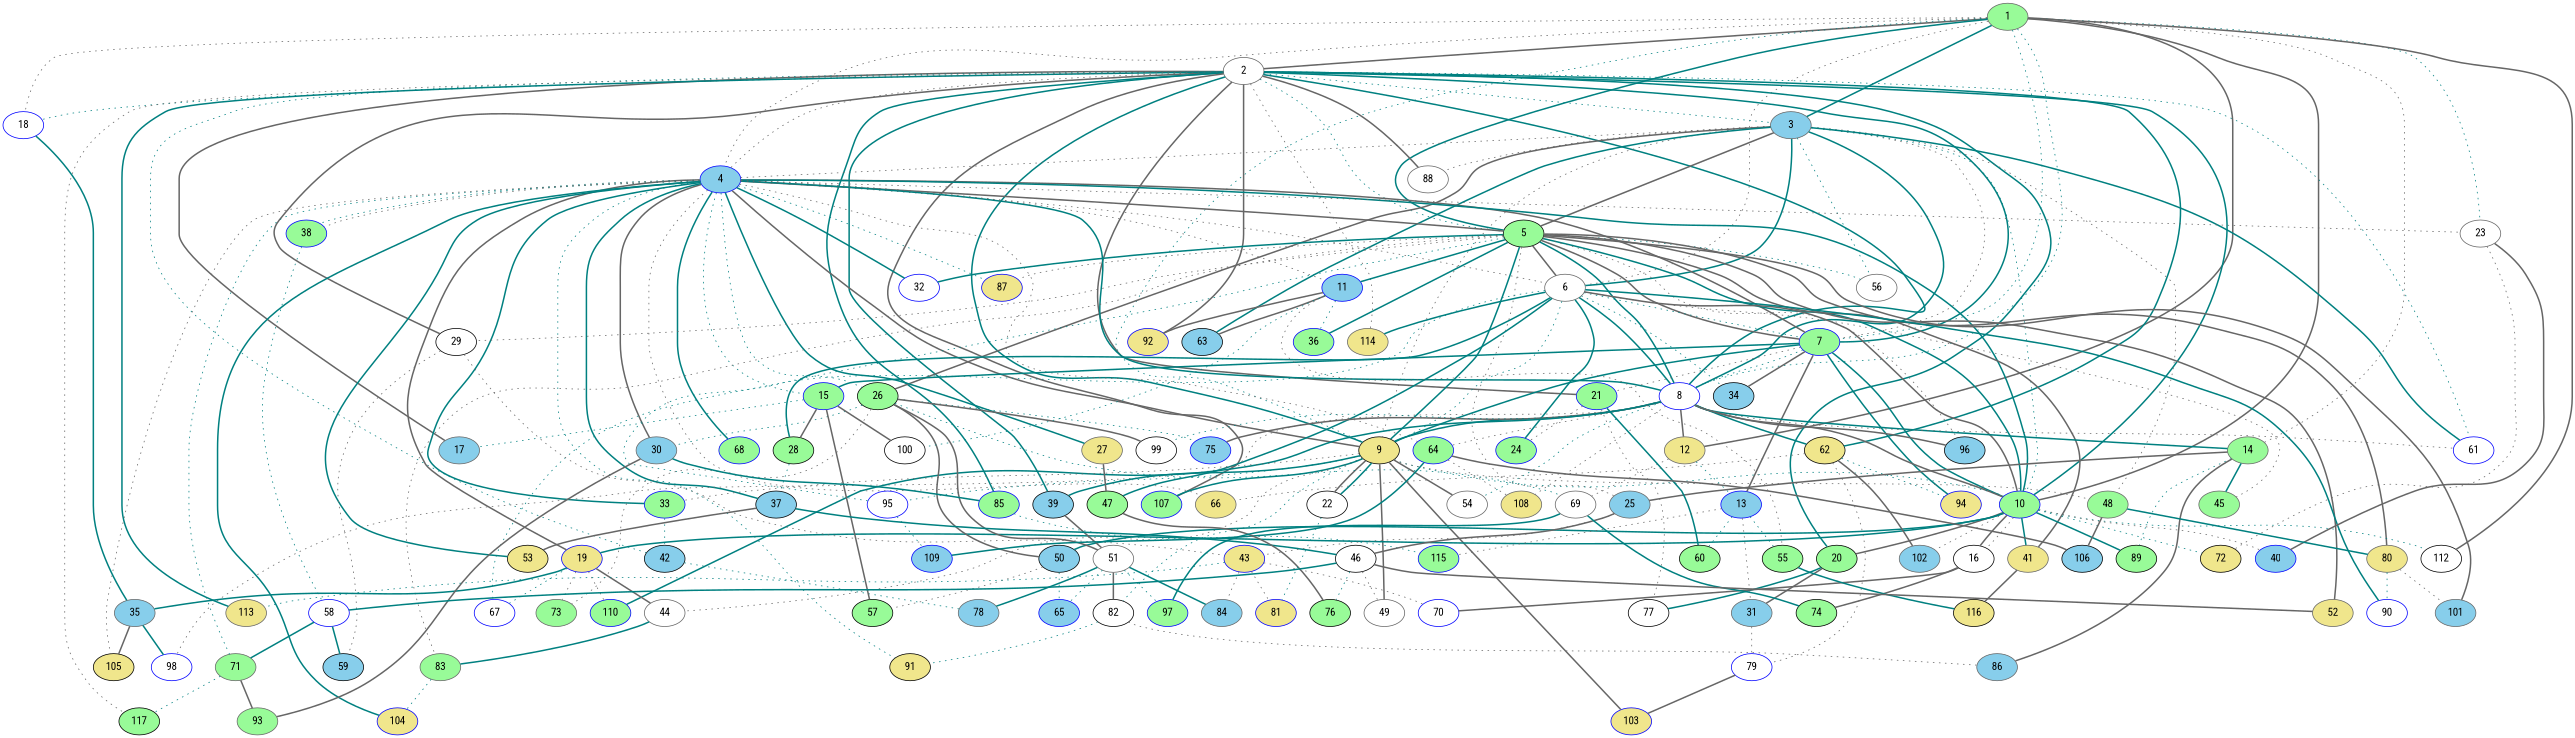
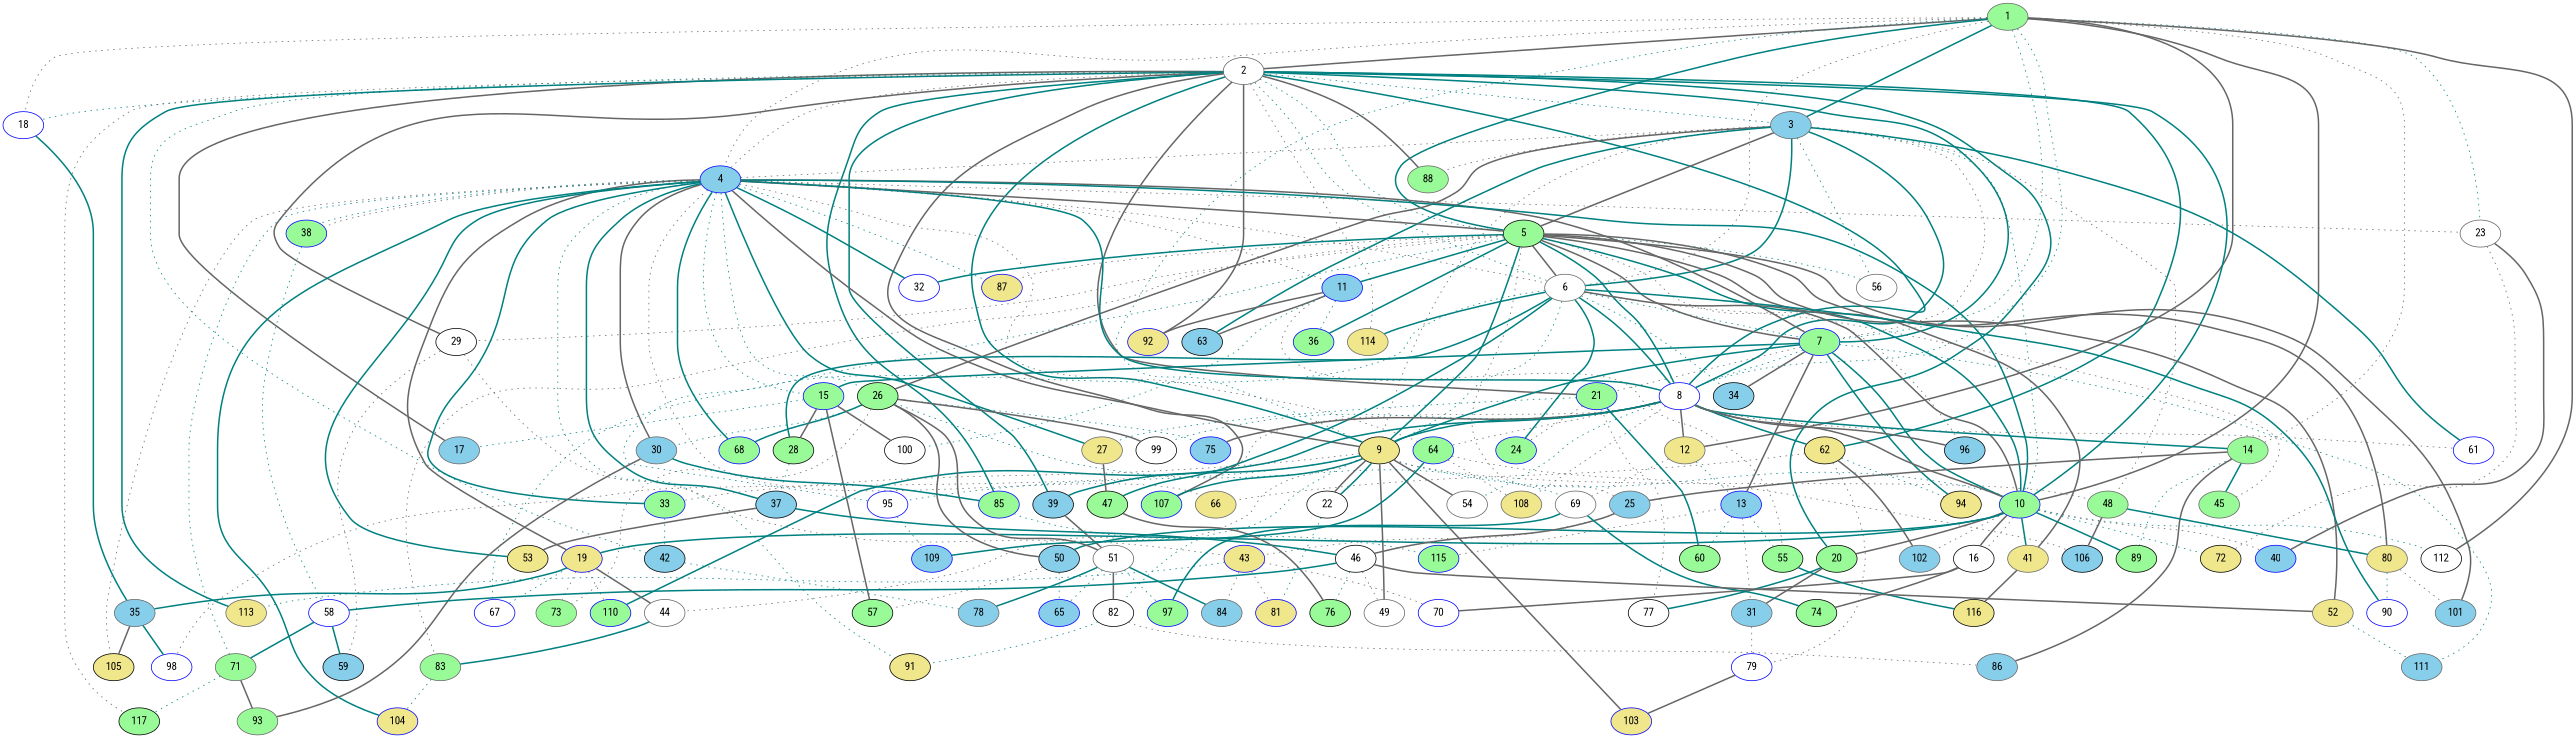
  graph {
    fontname="Roboto Condensed"
    node [color=blue fillcolor=palegreen fontname="Roboto Condensed" style=filled]
    edge [color=teal fontname="Roboto Condensed" style=bold]
    1 [color=gray40]
    2 [color=gray40 fillcolor=white]
    3 [color=gray40 fillcolor=skyblue]
    4 [fillcolor=skyblue]
    5 [color=black]
    6 [color=gray40 fillcolor=white]
    7
    8 [fillcolor=white]
    9 [color=black fillcolor=khaki]
    10
    12 [color=gray40 fillcolor=khaki]
    14 [color=gray40]
    18 [fillcolor=white]
    23 [color=gray40 fillcolor=white]
    112 [color=black fillcolor=white]
    17 [color=gray40 fillcolor=skyblue]
    20 [color=black]
    21
    29 [color=black fillcolor=white]
    39 [color=black fillcolor=skyblue]
    42 [color=black fillcolor=skyblue]
    62 [color=black fillcolor=khaki]
    85
-   88 [color=gray40 fillcolor=white]
+   88 [color=gray40]
    92 [fillcolor=khaki]
    107
    113 [color=gray40 fillcolor=khaki]
    114 [color=gray40 fillcolor=khaki]
    117 [color=black]
    26 [color=black]
    48 [color=gray40]
    56 [color=gray40 fillcolor=white]
    61 [fillcolor=white]
    63 [color=black fillcolor=skyblue]
    11 [fillcolor=skyblue]
    15
    19 [fillcolor=khaki]
    27 [color=gray40 fillcolor=khaki]
    30 [color=gray40 fillcolor=skyblue]
    32 [fillcolor=white]
    33
    37 [color=black fillcolor=skyblue]
    38
    53 [color=black fillcolor=khaki]
    64
    66 [color=gray40 fillcolor=khaki]
    68
    71 [color=gray40]
    87 [fillcolor=khaki]
    91 [color=black fillcolor=khaki]
    104 [fillcolor=khaki]
    105 [color=black fillcolor=khaki]
    25 [color=gray40 fillcolor=skyblue]
    36
    41 [color=gray40 fillcolor=khaki]
    52 [color=gray40 fillcolor=khaki]
    80 [color=gray40 fillcolor=khaki]
    83 [color=gray40]
    95 [fillcolor=white]
    96 [color=black fillcolor=skyblue]
    101 [color=gray40 fillcolor=skyblue]
    24
    28 [color=black]
    34 [color=black fillcolor=skyblue]
    45 [color=gray40]
    47 [color=black]
    67 [fillcolor=white]
    90 [fillcolor=white]
    13 [fillcolor=skyblue]
-   94 [fillcolor=khaki]
+   94 [color=black fillcolor=khaki]
+   111 [color=gray40 fillcolor=skyblue]
    54 [color=gray40 fillcolor=white]
    75 [fillcolor=skyblue]
    98 [fillcolor=white]
    99 [color=black fillcolor=white]
    108 [color=gray40 fillcolor=khaki]
    110
    22 [color=black fillcolor=white]
    44 [color=gray40 fillcolor=white]
    49 [color=gray40 fillcolor=white]
    82 [color=black fillcolor=white]
    103 [fillcolor=khaki]
    16 [color=black fillcolor=white]
    40 [fillcolor=skyblue]
    50 [color=black fillcolor=skyblue]
    72 [color=black fillcolor=khaki]
    89 [color=black]
    102 [color=gray40 fillcolor=skyblue]
    69 [color=gray40 fillcolor=white]
    86 [color=gray40 fillcolor=skyblue]
    35 [color=gray40 fillcolor=skyblue]
    31 [color=gray40 fillcolor=skyblue]
    77 [color=black fillcolor=white]
    60 [color=black]
    43 [fillcolor=khaki]
    59 [color=black fillcolor=skyblue]
    51 [color=gray40 fillcolor=white]
    78 [color=gray40 fillcolor=skyblue]
    79 [fillcolor=white]
    115
    73 [color=gray40]
    106 [color=black fillcolor=skyblue]
    55 [color=black]
    100 [color=black fillcolor=white]
    57 [color=black]
    93 [color=gray40]
    46 [color=black fillcolor=white]
    58 [fillcolor=white]
    109 [fillcolor=skyblue]
    116 [color=black fillcolor=khaki]
    76 [color=black]
    81 [fillcolor=khaki]
    70 [fillcolor=white]
    74 [color=black]
    65 [fillcolor=skyblue]
    97
    84 [color=gray40 fillcolor=skyblue]
    1 -- 2 [color=gray40]
    1 -- 3
    1 -- 4 [color=gray40 style=dotted]
    1 -- 5
    1 -- 6 [color=gray40 style=dotted]
    1 -- 7 [style=dotted]
    1 -- 8 [style=dotted]
    1 -- 9 [style=dotted]
    1 -- 10 [color=gray40]
    1 -- 12 [color=gray40]
    1 -- 14 [color=gray40 style=dotted]
    1 -- 18 [color=gray40 style=dotted]
    1 -- 23 [style=dotted]
    1 -- 112 [color=gray40]
    2 -- 3 [style=dotted]
    2 -- 4 [color=gray40 style=dotted]
    2 -- 5 [style=dotted]
-   2 -- 61 [style=dotted]
+   2 -- 6 [style=dotted]
    2 -- 7
    2 -- 8
    2 -- 9
    2 -- 10
    2 -- 18 [style=dotted]
    2 -- 17 [color=gray40]
    2 -- 20
    2 -- 21 [color=gray40]
    2 -- 29 [color=gray40]
    2 -- 39
    2 -- 42 [style=dotted]
    2 -- 62
    2 -- 85
    2 -- 88 [color=gray40]
    2 -- 92 [color=gray40]
    2 -- 107 [color=gray40]
    2 -- 113
    2 -- 114 [color=gray40 style=dotted]
    2 -- 117 [color=gray40 style=dotted]
    3 -- 4 [color=gray40 style=dotted]
    3 -- 5 [color=gray40]
    3 -- 6
    3 -- 7 [color=gray40 style=dotted]
    3 -- 8
    3 -- 9 [color=gray40 style=dotted]
    3 -- 10 [style=dotted]
    3 -- 88 [color=gray40 style=dotted]
    3 -- 26 [color=gray40]
    3 -- 48 [color=gray40 style=dotted]
    3 -- 56 [style=dotted]
    3 -- 61
    3 -- 63
    4 -- 5 [color=gray40]
    4 -- 6 [color=gray40 style=dotted]
    4 -- 7 [color=gray40]
    4 -- 8
    4 -- 9 [color=gray40]
    4 -- 10
    4 -- 23 [color=gray40 style=dotted]
    4 -- 26 [style=dotted]
    4 -- 11 [color=gray40 style=dotted]
    4 -- 15 [style=dotted]
    4 -- 19 [color=gray40]
    4 -- 27
    4 -- 30 [color=gray40]
    4 -- 32
    4 -- 33
    4 -- 37
    4 -- 38 [style=dotted]
    4 -- 38 [color=gray40 style=dotted]
    4 -- 53
    4 -- 64 [color=gray40 style=dotted]
    4 -- 66 [color=gray40 style=dotted]
    4 -- 68
    4 -- 71 [style=dotted]
    4 -- 87 [style=dotted]
    4 -- 91 [style=dotted]
    4 -- 104
    4 -- 105 [color=gray40 style=dotted]
    5 -- 6 [color=gray40]
    5 -- 7 [color=gray40]
    5 -- 8
    5 -- 9
    5 -- 10
    5 -- 29 [color=gray40 style=dotted]
    5 -- 56 [style=dotted]
    5 -- 11
    5 -- 32
    5 -- 87 [color=gray40 style=dotted]
    5 -- 25 [color=gray40 style=dotted]
    5 -- 36
    5 -- 41 [color=gray40]
    5 -- 52 [color=gray40]
    5 -- 80 [color=gray40]
    5 -- 83 [color=gray40 style=dotted]
    5 -- 95 [style=dotted]
    5 -- 96 [color=gray40 style=dotted]
    5 -- 101 [color=gray40]
    6 -- 7 [style=dotted]
    6 -- 8
    6 -- 9 [style=dotted]
    6 -- 10 [color=gray40]
    6 -- 114
    6 -- 24
    6 -- 28
    6 -- 34 [style=dotted]
    6 -- 45 [color=gray40 style=dotted]
    6 -- 47
    6 -- 67 [style=dotted]
    6 -- 90
    7 -- 8 [style=dotted]
    7 -- 9
    7 -- 10
    7 -- 21 [color=gray40 style=dotted]
    7 -- 15
    7 -- 34 [color=gray40]
    7 -- 13 [color=gray40]
    7 -- 94
+   7 -- 111 [style=dotted]
    8 -- 9
    8 -- 10 [color=gray40]
    8 -- 12 [color=gray40]
    8 -- 14
    8 -- 62
    8 -- 61 [color=gray40 style=dotted]
    8 -- 64 [color=gray40 style=dotted]
    8 -- 96 [color=gray40]
    8 -- 54 [style=dotted]
    8 -- 75 [color=gray40]
    8 -- 98 [color=gray40 style=dotted]
    8 -- 99 [style=dotted]
    8 -- 108 [color=gray40 style=dotted]
    8 -- 110
    9 -- 10 [style=dotted]
    9 -- 39
    9 -- 107
    9 -- 48 [color=gray40 style=dotted]
    9 -- 33 [color=gray40 style=dotted]
    9 -- 95 [style=dotted]
    9 -- 54 [color=gray40]
    9 -- 22 [color=gray40]
    9 -- 22
    9 -- 44 [color=gray40 style=dotted]
    9 -- 49 [color=gray40]
    9 -- 82 [style=dotted]
    9 -- 103 [color=gray40]
    10 -- 112 [style=dotted]
    10 -- 20 [color=gray40]
    10 -- 19
    10 -- 41
    10 -- 16 [color=gray40]
    10 -- 16 [color=gray40 style=dotted]
    10 -- 40 [color=gray40 style=dotted]
    10 -- 50
    10 -- 72 [style=dotted]
    10 -- 89
    10 -- 102 [color=gray40 style=dotted]
    12 -- 13 [style=dotted]
    12 -- 69 [color=gray40 style=dotted]
    14 -- 25 [color=gray40]
    14 -- 45
    14 -- 89 [style=dotted]
    14 -- 86 [color=gray40]
    18 -- 35
    23 -- 40 [color=gray40]
    23 -- 72 [color=gray40 style=dotted]
    20 -- 31 [color=gray40]
    20 -- 77
+   21 -- 27 [style=dotted]
    21 -- 24 [color=gray40 style=dotted]
    21 -- 77 [color=gray40 style=dotted]
    21 -- 60
    29 -- 43 [color=gray40 style=dotted]
    29 -- 59 [color=gray40 style=dotted]
    39 -- 51 [color=gray40]
    42 -- 78 [style=dotted]
    62 -- 66 [color=gray40 style=dotted]
    62 -- 94 [style=dotted]
    62 -- 102 [color=gray40]
    62 -- 79 [color=gray40 style=dotted]
    85 -- 115 [style=dotted]
    26 -- 30 [style=dotted]
+   26 -- 68
    26 -- 75 [style=dotted]
    26 -- 99 [color=gray40]
    26 -- 50 [color=gray40]
    26 -- 69 [style=dotted]
    26 -- 51 [color=gray40]
    26 -- 73 [color=gray40 style=dotted]
    48 -- 80
    48 -- 106 [color=gray40]
    11 -- 92 [color=gray40]
    11 -- 63 [color=gray40]
    11 -- 36 [style=dotted]
    11 -- 55 [color=gray40 style=dotted]
    11 -- 100 [style=dotted]
    15 -- 17 [style=dotted]
    15 -- 28 [color=gray40]
    15 -- 100 [color=gray40]
    15 -- 57 [color=gray40]
    19 -- 67 [style=dotted]
    19 -- 110 [color=gray40 style=dotted]
    19 -- 44 [color=gray40]
    19 -- 35
    19 -- 73 [color=gray40 style=dotted]
    27 -- 47 [color=gray40]
    30 -- 85
    30 -- 93 [color=gray40]
    33 -- 42 [style=dotted]
    37 -- 53 [color=gray40]
    37 -- 46
    38 -- 58 [style=dotted]
    64 -- 108 [color=gray40 style=dotted]
-   64 -- 106 [color=gray40]
+   64 -- 106 [color=gray40 style=dotted]
    64 -- 109
    71 -- 117 [style=dotted]
    71 -- 93 [color=gray40]
    25 -- 43 [color=gray40 style=dotted]
    25 -- 46 [color=gray40]
    41 -- 116 [color=gray40]
+   52 -- 111 [style=dotted]
    80 -- 101 [color=gray40 style=dotted]
    80 -- 90 [style=dotted]
    83 -- 104 [style=dotted]
    95 -- 109 [style=dotted]
    28 -- 37 [style=dotted]
    47 -- 76 [color=gray40]
    13 -- 31 [color=gray40 style=dotted]
    13 -- 60 [style=dotted]
    13 -- 115 [color=gray40 style=dotted]
    13 -- 55 [style=dotted]
    22 -- 81 [style=dotted]
    44 -- 83
    82 -- 91 [style=dotted]
    82 -- 86 [color=gray40 style=dotted]
    16 -- 70 [color=gray40]
    16 -- 74 [color=gray40]
    50 -- 57 [color=gray40 style=dotted]
    50 -- 65 [style=dotted]
    69 -- 74
    69 -- 97
    35 -- 105 [color=gray40]
    35 -- 98
    31 -- 79 [color=gray40 style=dotted]
    43 -- 113 [style=dotted]
    43 -- 81 [color=gray40 style=dotted]
    43 -- 70 [color=gray40 style=dotted]
    43 -- 84 [color=gray40 style=dotted]
    51 -- 82 [color=gray40]
    51 -- 78
    51 -- 65 [style=dotted]
    51 -- 97 [style=dotted]
    51 -- 84
    79 -- 103 [color=gray40]
    55 -- 116
    46 -- 52 [color=gray40]
    46 -- 49 [color=gray40 style=dotted]
    46 -- 58
    46 -- 76 [style=dotted]
    58 -- 71
    58 -- 59
  }
